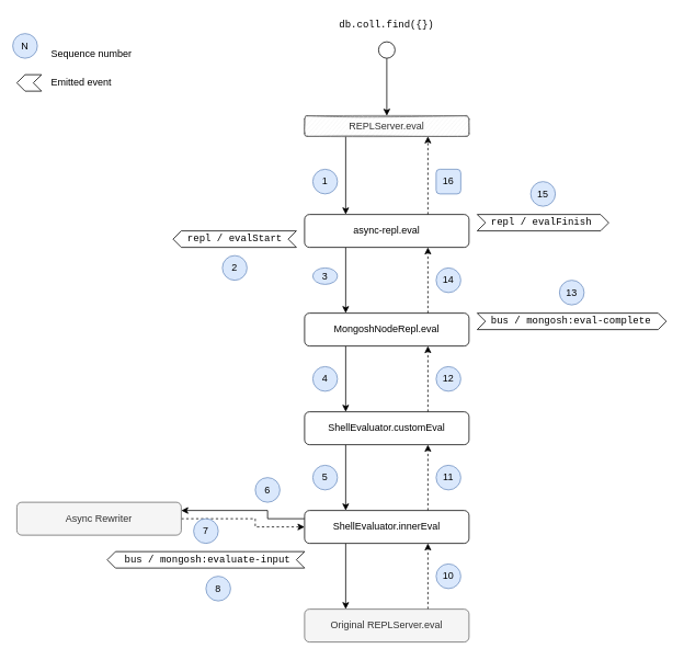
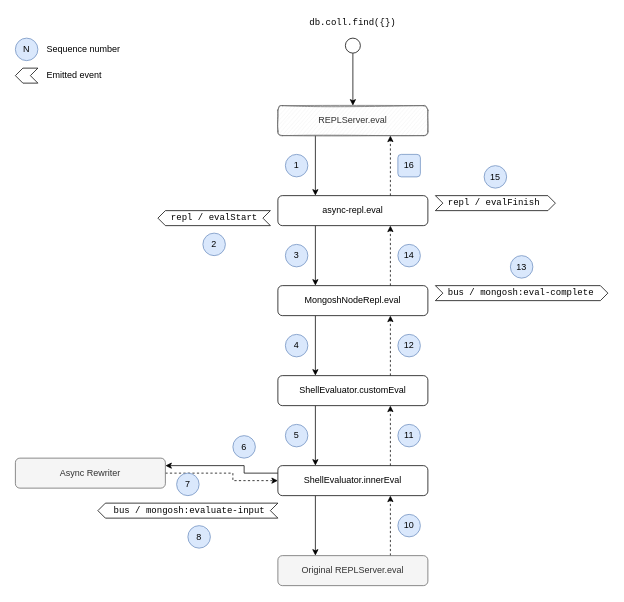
  <mxCell id="0" />
  <mxCell id="1" parent="0" />
  <mxCell id="2" style="edgeStyle=orthogonalEdgeStyle;rounded=0;orthogonalLoop=1;jettySize=auto;html=1;fontFamily=Courier New;exitX=0.25;exitY=1;exitDx=0;exitDy=0;entryX=0.25;entryY=0;entryDx=0;entryDy=0;" parent="1" source="3" target="9" edge="1"><mxGeometry relative="1" as="geometry" /></mxCell>
- <mxCell id="3" value="REPLServer.eval" style="rounded=1;whiteSpace=wrap;html=1;fillColor=#f5f5f5;strokeColor=#666666;fontColor=#333333;sketch=1;" parent="1" vertex="1"><mxGeometry x="370" y="140" width="200" height="25" as="geometry" /></mxCell>
+ <mxCell id="3" value="REPLServer.eval" style="rounded=1;whiteSpace=wrap;html=1;fillColor=#f5f5f5;strokeColor=#666666;fontColor=#333333;sketch=1;" parent="1" vertex="1"><mxGeometry x="370" y="140" width="200" height="40" as="geometry" /></mxCell>
  <mxCell id="4" style="edgeStyle=orthogonalEdgeStyle;rounded=0;orthogonalLoop=1;jettySize=auto;html=1;" parent="1" source="5" target="3" edge="1"><mxGeometry relative="1" as="geometry" /></mxCell>
  <mxCell id="5" value="" style="ellipse;whiteSpace=wrap;html=1;aspect=fixed;" parent="1" vertex="1"><mxGeometry x="460" y="50" width="20" height="20" as="geometry" /></mxCell>
  <mxCell id="6" value="db.coll.find({})" style="text;html=1;strokeColor=none;fillColor=none;align=center;verticalAlign=middle;whiteSpace=wrap;rounded=0;fontFamily=Courier New;" parent="1" vertex="1"><mxGeometry x="450" y="20" width="40" height="20" as="geometry" /></mxCell>
  <mxCell id="7" style="edgeStyle=orthogonalEdgeStyle;rounded=0;orthogonalLoop=1;jettySize=auto;html=1;fontFamily=Courier New;exitX=0.25;exitY=1;exitDx=0;exitDy=0;entryX=0.25;entryY=0;entryDx=0;entryDy=0;" parent="1" source="9" target="12" edge="1"><mxGeometry relative="1" as="geometry"><mxPoint x="480" y="370" as="targetPoint" /></mxGeometry></mxCell>
  <mxCell id="8" style="edgeStyle=orthogonalEdgeStyle;rounded=0;orthogonalLoop=1;jettySize=auto;html=1;exitX=0.75;exitY=0;exitDx=0;exitDy=0;entryX=0.75;entryY=1;entryDx=0;entryDy=0;dashed=1;fontFamily=Courier New;" parent="1" source="9" target="3" edge="1"><mxGeometry relative="1" as="geometry" /></mxCell>
  <mxCell id="9" value="async-repl.eval" style="rounded=1;whiteSpace=wrap;html=1;" parent="1" vertex="1"><mxGeometry x="370" y="260" width="200" height="40" as="geometry" /></mxCell>
  <mxCell id="10" style="edgeStyle=orthogonalEdgeStyle;rounded=0;orthogonalLoop=1;jettySize=auto;html=1;fontFamily=Courier New;exitX=0.25;exitY=1;exitDx=0;exitDy=0;entryX=0.25;entryY=0;entryDx=0;entryDy=0;" parent="1" source="12" target="15" edge="1"><mxGeometry relative="1" as="geometry" /></mxCell>
  <mxCell id="11" style="edgeStyle=orthogonalEdgeStyle;rounded=0;orthogonalLoop=1;jettySize=auto;html=1;exitX=0.75;exitY=0;exitDx=0;exitDy=0;entryX=0.75;entryY=1;entryDx=0;entryDy=0;dashed=1;fontFamily=Courier New;" parent="1" source="12" target="9" edge="1"><mxGeometry relative="1" as="geometry" /></mxCell>
  <mxCell id="12" value="MongoshNodeRepl.eval" style="rounded=1;whiteSpace=wrap;html=1;" parent="1" vertex="1"><mxGeometry x="370" y="380" width="200" height="40" as="geometry" /></mxCell>
  <mxCell id="13" style="edgeStyle=orthogonalEdgeStyle;rounded=0;orthogonalLoop=1;jettySize=auto;html=1;fontFamily=Courier New;exitX=0.25;exitY=1;exitDx=0;exitDy=0;entryX=0.25;entryY=0;entryDx=0;entryDy=0;" parent="1" source="15" target="19" edge="1"><mxGeometry relative="1" as="geometry" /></mxCell>
  <mxCell id="14" style="edgeStyle=orthogonalEdgeStyle;rounded=0;orthogonalLoop=1;jettySize=auto;html=1;exitX=0.75;exitY=0;exitDx=0;exitDy=0;entryX=0.75;entryY=1;entryDx=0;entryDy=0;dashed=1;fontFamily=Courier New;" parent="1" source="15" target="12" edge="1"><mxGeometry relative="1" as="geometry" /></mxCell>
  <mxCell id="15" value="ShellEvaluator.customEval" style="rounded=1;whiteSpace=wrap;html=1;" parent="1" vertex="1"><mxGeometry x="370" y="500" width="200" height="40" as="geometry" /></mxCell>
  <mxCell id="16" style="edgeStyle=orthogonalEdgeStyle;rounded=0;orthogonalLoop=1;jettySize=auto;html=1;fontFamily=Courier New;" parent="1" source="19" target="21" edge="1"><mxGeometry relative="1" as="geometry"><Array as="points"><mxPoint x="325" y="630" /><mxPoint x="325" y="620" /></Array></mxGeometry></mxCell>
  <mxCell id="17" style="edgeStyle=orthogonalEdgeStyle;rounded=0;orthogonalLoop=1;jettySize=auto;html=1;fontFamily=Courier New;exitX=0.25;exitY=1;exitDx=0;exitDy=0;entryX=0.25;entryY=0;entryDx=0;entryDy=0;" parent="1" source="19" target="23" edge="1"><mxGeometry relative="1" as="geometry" /></mxCell>
  <mxCell id="18" style="edgeStyle=orthogonalEdgeStyle;rounded=0;orthogonalLoop=1;jettySize=auto;html=1;exitX=0.75;exitY=0;exitDx=0;exitDy=0;entryX=0.75;entryY=1;entryDx=0;entryDy=0;dashed=1;fontFamily=Courier New;" parent="1" source="19" target="15" edge="1"><mxGeometry relative="1" as="geometry" /></mxCell>
  <mxCell id="19" value="ShellEvaluator.innerEval" style="rounded=1;whiteSpace=wrap;html=1;" parent="1" vertex="1"><mxGeometry x="370" y="620" width="200" height="40" as="geometry" /></mxCell>
  <mxCell id="20" style="edgeStyle=orthogonalEdgeStyle;rounded=0;orthogonalLoop=1;jettySize=auto;html=1;fontFamily=Courier New;dashed=1;" parent="1" source="21" target="19" edge="1"><mxGeometry relative="1" as="geometry"><Array as="points"><mxPoint x="310" y="630" /><mxPoint x="310" y="640" /></Array></mxGeometry></mxCell>
  <mxCell id="21" value="Async Rewriter" style="rounded=1;whiteSpace=wrap;html=1;fillColor=#f5f5f5;strokeColor=#666666;fontColor=#333333;sketch=0;" parent="1" vertex="1"><mxGeometry x="20" y="610" width="200" height="40" as="geometry" /></mxCell>
  <mxCell id="22" style="edgeStyle=orthogonalEdgeStyle;rounded=0;orthogonalLoop=1;jettySize=auto;html=1;exitX=0.75;exitY=0;exitDx=0;exitDy=0;entryX=0.75;entryY=1;entryDx=0;entryDy=0;fontFamily=Courier New;dashed=1;" parent="1" source="23" target="19" edge="1"><mxGeometry relative="1" as="geometry" /></mxCell>
  <mxCell id="23" value="Original REPLServer.eval" style="rounded=1;whiteSpace=wrap;html=1;fillColor=#f5f5f5;strokeColor=#666666;fontColor=#333333;sketch=0;" parent="1" vertex="1"><mxGeometry x="370" y="740" width="200" height="40" as="geometry" /></mxCell>
  <mxCell id="24" value="repl / evalFinish" style="shape=step;perimeter=stepPerimeter;whiteSpace=wrap;html=1;fixedSize=1;sketch=0;fontFamily=Courier New;align=left;spacingLeft=15;size=10;" parent="1" vertex="1"><mxGeometry x="580" y="260" width="160" height="20" as="geometry" /></mxCell>
  <mxCell id="25" value="bus / mongosh:eval-complete" style="shape=step;perimeter=stepPerimeter;whiteSpace=wrap;html=1;fixedSize=1;sketch=0;fontFamily=Courier New;align=left;spacingLeft=15;size=10;" parent="1" vertex="1"><mxGeometry x="580" y="380" width="230" height="20" as="geometry" /></mxCell>
  <mxCell id="26" value="bus / mongosh:evaluate-input" style="shape=step;perimeter=stepPerimeter;whiteSpace=wrap;html=1;fixedSize=1;sketch=0;fontFamily=Courier New;align=right;spacingLeft=0;size=10;flipH=1;spacingRight=15;" parent="1" vertex="1"><mxGeometry x="130" y="670" width="240" height="20" as="geometry" /></mxCell>
  <mxCell id="27" value="repl / evalStart" style="shape=step;perimeter=stepPerimeter;whiteSpace=wrap;html=1;fixedSize=1;sketch=0;fontFamily=Courier New;align=right;spacingLeft=0;size=10;flipH=1;spacingRight=15;" parent="1" vertex="1"><mxGeometry y="280" width="150" height="20" as="geometry" x="210" /></mxCell>
- <mxCell id="28" value="N" style="ellipse;whiteSpace=wrap;html=1;aspect=fixed;sketch=0;fontFamily=Helvetica;align=center;fillColor=#dae8fc;strokeColor=#6c8ebf;" parent="1" vertex="1"><mxGeometry x="15" y="40" width="30" height="30" as="geometry" /></mxCell>
+ <mxCell id="28" value="N" style="ellipse;whiteSpace=wrap;html=1;aspect=fixed;sketch=0;fontFamily=Helvetica;align=center;fillColor=#dae8fc;strokeColor=#6c8ebf;" parent="1" vertex="1"><mxGeometry x="20" y="50" width="30" height="30" as="geometry" /></mxCell>
  <mxCell id="29" value="2" style="ellipse;whiteSpace=wrap;html=1;aspect=fixed;sketch=0;fontFamily=Helvetica;align=center;fillColor=#dae8fc;strokeColor=#6c8ebf;" parent="1" vertex="1"><mxGeometry x="270" y="310" width="30" height="30" as="geometry" /></mxCell>
- <mxCell id="30" value="3" style="ellipse;whiteSpace=wrap;html=1;aspect=fixed;sketch=0;fontFamily=Helvetica;align=center;fillColor=#dae8fc;strokeColor=#6c8ebf;" parent="1" vertex="1"><mxGeometry x="380" y="325" width="30" height="20" as="geometry" /></mxCell>
+ <mxCell id="30" value="3" style="ellipse;whiteSpace=wrap;html=1;aspect=fixed;sketch=0;fontFamily=Helvetica;align=center;fillColor=#dae8fc;strokeColor=#6c8ebf;" parent="1" vertex="1"><mxGeometry x="380" y="325" width="30" height="30" as="geometry" /></mxCell>
  <mxCell id="31" value="4" style="ellipse;whiteSpace=wrap;html=1;aspect=fixed;sketch=0;fontFamily=Helvetica;align=center;fillColor=#dae8fc;strokeColor=#6c8ebf;" parent="1" vertex="1"><mxGeometry x="380" y="445" width="30" height="30" as="geometry" /></mxCell>
  <mxCell id="32" value="5" style="ellipse;whiteSpace=wrap;html=1;aspect=fixed;sketch=0;fontFamily=Helvetica;align=center;fillColor=#dae8fc;strokeColor=#6c8ebf;" parent="1" vertex="1"><mxGeometry x="380" y="565" width="30" height="30" as="geometry" /></mxCell>
  <mxCell id="33" value="6" style="ellipse;whiteSpace=wrap;html=1;aspect=fixed;sketch=0;fontFamily=Helvetica;align=center;fillColor=#dae8fc;strokeColor=#6c8ebf;" parent="1" vertex="1"><mxGeometry x="310" y="580" width="30" height="30" as="geometry" /></mxCell>
  <mxCell id="34" value="7" style="ellipse;whiteSpace=wrap;html=1;aspect=fixed;sketch=0;fontFamily=Helvetica;align=center;fillColor=#dae8fc;strokeColor=#6c8ebf;" parent="1" vertex="1"><mxGeometry x="235" y="630" width="30" height="30" as="geometry" /></mxCell>
  <mxCell id="35" value="8" style="ellipse;whiteSpace=wrap;html=1;aspect=fixed;sketch=0;fontFamily=Helvetica;align=center;fillColor=#dae8fc;strokeColor=#6c8ebf;" parent="1" vertex="1"><mxGeometry x="250" y="700" width="30" height="30" as="geometry" /></mxCell>
  <mxCell id="36" value="10" style="ellipse;whiteSpace=wrap;html=1;aspect=fixed;sketch=0;fontFamily=Helvetica;align=center;fillColor=#dae8fc;strokeColor=#6c8ebf;" parent="1" vertex="1"><mxGeometry x="530" y="685" width="30" height="30" as="geometry" /></mxCell>
  <mxCell id="37" value="16" style="whiteSpace=wrap;html=1;aspect=fixed;sketch=0;fontFamily=Helvetica;align=center;fillColor=#dae8fc;strokeColor=#6c8ebf;rounded=1;" parent="1" vertex="1"><mxGeometry x="530" y="205" width="30" height="30" as="geometry" /></mxCell>
  <mxCell id="38" value="14" style="ellipse;whiteSpace=wrap;html=1;aspect=fixed;sketch=0;fontFamily=Helvetica;align=center;fillColor=#dae8fc;strokeColor=#6c8ebf;" parent="1" vertex="1"><mxGeometry x="530" y="325" width="30" height="30" as="geometry" /></mxCell>
  <mxCell id="39" value="12" style="ellipse;whiteSpace=wrap;html=1;aspect=fixed;sketch=0;fontFamily=Helvetica;align=center;fillColor=#dae8fc;strokeColor=#6c8ebf;" parent="1" vertex="1"><mxGeometry x="530" y="445" width="30" height="30" as="geometry" /></mxCell>
  <mxCell id="40" value="11" style="ellipse;whiteSpace=wrap;html=1;aspect=fixed;sketch=0;fontFamily=Helvetica;align=center;fillColor=#dae8fc;strokeColor=#6c8ebf;" parent="1" vertex="1"><mxGeometry x="530" y="565" width="30" height="30" as="geometry" /></mxCell>
  <mxCell id="41" value="15" style="ellipse;whiteSpace=wrap;html=1;aspect=fixed;sketch=0;fontFamily=Helvetica;align=center;fillColor=#dae8fc;strokeColor=#6c8ebf;" parent="1" vertex="1"><mxGeometry x="645" y="220" width="30" height="30" as="geometry" /></mxCell>
  <mxCell id="42" value="13" style="ellipse;whiteSpace=wrap;html=1;aspect=fixed;sketch=0;fontFamily=Helvetica;align=center;fillColor=#dae8fc;strokeColor=#6c8ebf;" parent="1" vertex="1"><mxGeometry x="680" y="340" width="30" height="30" as="geometry" /></mxCell>
  <mxCell id="43" value="Sequence number" style="text;html=1;align=left;verticalAlign=middle;resizable=0;points=[];autosize=1;strokeColor=none;fontFamily=Helvetica;" parent="1" vertex="1"><mxGeometry x="60" y="55" width="110" height="20" as="geometry" /></mxCell>
  <mxCell id="44" value="" style="shape=step;perimeter=stepPerimeter;whiteSpace=wrap;html=1;fixedSize=1;sketch=0;fontFamily=Courier New;align=right;spacingLeft=0;size=10;flipH=1;spacingRight=15;" parent="1" vertex="1"><mxGeometry x="20" y="90" width="30" height="20" as="geometry" /></mxCell>
  <mxCell id="45" value="Emitted event" style="text;html=1;align=left;verticalAlign=middle;resizable=0;points=[];autosize=1;strokeColor=none;fontFamily=Helvetica;" parent="1" vertex="1"><mxGeometry x="60" y="90" width="90" height="20" as="geometry" /></mxCell>
  <mxCell id="46" value="1" style="ellipse;whiteSpace=wrap;html=1;aspect=fixed;sketch=0;fontFamily=Helvetica;align=center;fillColor=#dae8fc;strokeColor=#6c8ebf;" parent="1" vertex="1"><mxGeometry x="380" y="205" width="30" height="30" as="geometry" /></mxCell>
